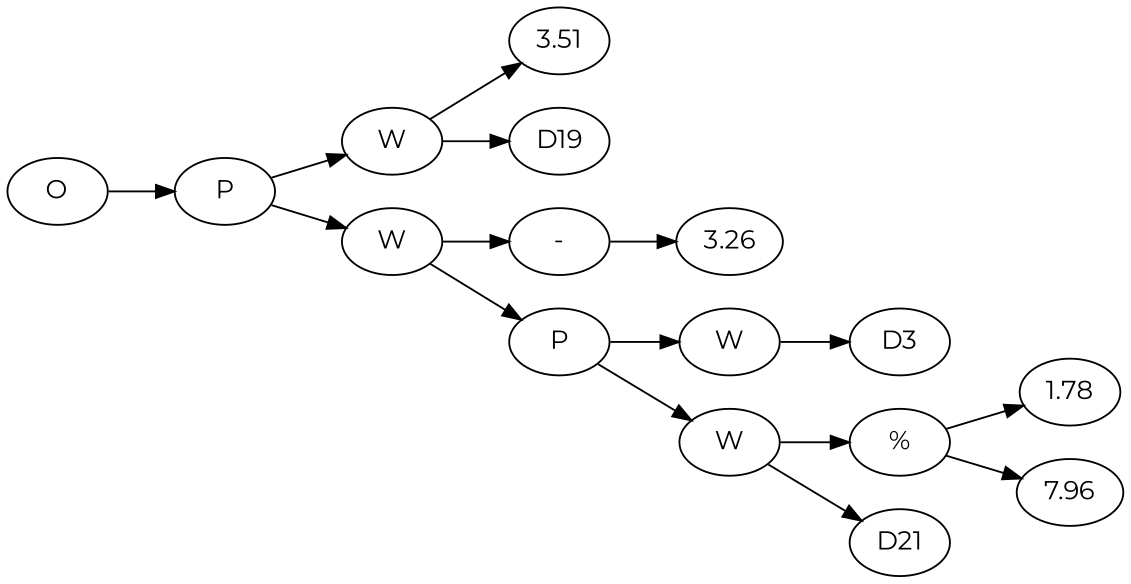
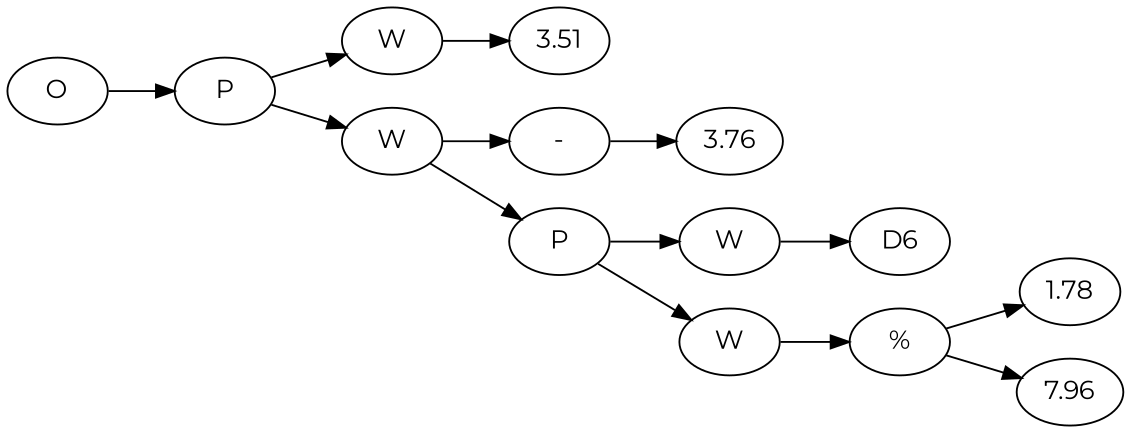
  digraph {
    fontname=Montserrat
    rankdir=LR
    node [fontname=Montserrat]
    edge [fontname=Montserrat]
    n1 [label=O]
    n2 [label=P]
    n3 [label=W]
    n4 [label=W]
    n5 [label=3.51]
-   n6 [label=D19]
    n7 [label="-"]
    n8 [label=P]
-   n9 [label=3.26]
+   n9 [label=3.76]
    n10 [label=W]
    n11 [label=W]
-   n12 [label=D3]
+   n12 [label=D6]
    n13 [label="%"]
-   n14 [label=D21]
    n15 [label=1.78]
    n16 [label=7.96]
    n1 -> n2
    n2 -> n3
    n2 -> n4
    n3 -> n5
-   n3 -> n6
    n4 -> n7
    n4 -> n8
    n7 -> n9
    n8 -> n10
    n8 -> n11
    n10 -> n12
    n11 -> n13
-   n11 -> n14
    n13 -> n15
    n13 -> n16
  }
